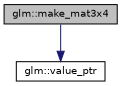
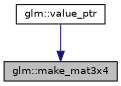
  digraph {
    rankdir=TB
    node [color=black fontname=Helvetica fontsize=10 shape=record style=filled]
    n1 [fillcolor=grey75 fontcolor=black height=0.2 label="glm::make_mat3x4" width=0.4]
    n2 [fillcolor=white height=0.2 label="glm::value_ptr" width=0.4]
-   n1 -> n2 [color=midnightblue fontname=Helvetica fontsize=10 labelfontname=Helvetica labelfontsize=10 style=solid]
+   n2 -> n1 [color=midnightblue fontname=Helvetica fontsize=10 labelfontname=Helvetica labelfontsize=10 style=solid]
  }
